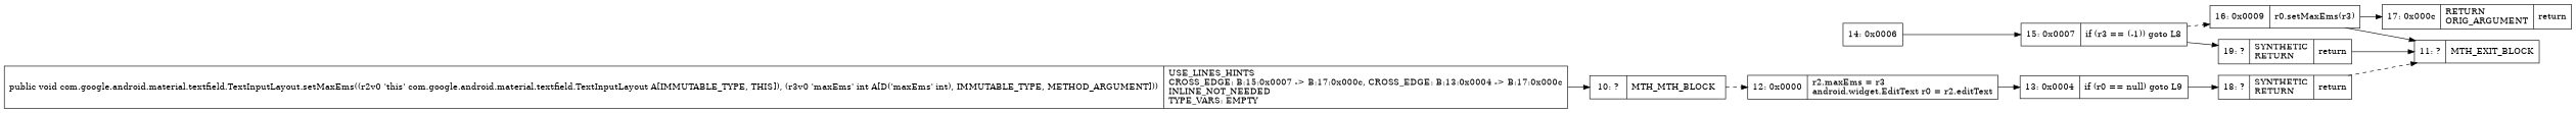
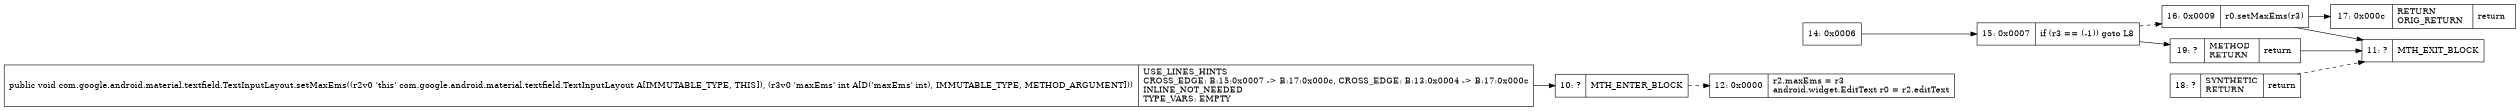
  digraph {
    rankdir=LR
    node [shape=record]
-   n1 [label="{10\:\ ?|MTH_MTH_BLOCK\l}"]
+   n1 [label="{10\:\ ?|MTH_ENTER_BLOCK\l}"]
    n2 [label="{12\:\ 0x0000|r2.maxEms = r3\landroid.widget.EditText r0 = r2.editText\l}"]
-   n3 [label="{13\:\ 0x0004|if (r0 == null) goto L9\l}"]
    n4 [label="{18\:\ ?|SYNTHETIC\lRETURN\l|return\l}"]
    n5 [label="{14\:\ 0x0006}"]
    n6 [label="{15\:\ 0x0007|if (r3 == (\-1)) goto L8\l}"]
    n7 [label="{11\:\ ?|MTH_EXIT_BLOCK\l}"]
    n8 [label="{16\:\ 0x0009|r0.setMaxEms(r3)\l}"]
-   n9 [label="{19\:\ ?|SYNTHETIC\lRETURN\l|return\l}"]
-   n10 [label="{17\:\ 0x000c|RETURN\lORIG_ARGUMENT\l|return\l}"]
+   n9 [label="{19\:\ ?|METHOD\lRETURN\l|return\l}"]
+   n10 [label="{17\:\ 0x000c|RETURN\lORIG_RETURN\l|return\l}"]
    n11 [label="{public void com.google.android.material.textfield.TextInputLayout.setMaxEms((r2v0 'this' com.google.android.material.textfield.TextInputLayout A[IMMUTABLE_TYPE, THIS]), (r3v0 'maxEms' int A[D('maxEms' int), IMMUTABLE_TYPE, METHOD_ARGUMENT]))  | USE_LINES_HINTS\lCROSS_EDGE: B:15:0x0007 \-\> B:17:0x000c, CROSS_EDGE: B:13:0x0004 \-\> B:17:0x000c\lINLINE_NOT_NEEDED\lTYPE_VARS: EMPTY\l}"]
    n1 -> n2 [style=dashed]
-   n2 -> n3
-   n3 -> n4
    n4 -> n7 [style=dashed]
    n5 -> n6
    n6 -> n8 [style=dashed]
    n6 -> n9
    n8 -> n7
    n8 -> n10
    n9 -> n7
    n11 -> n1
  }
